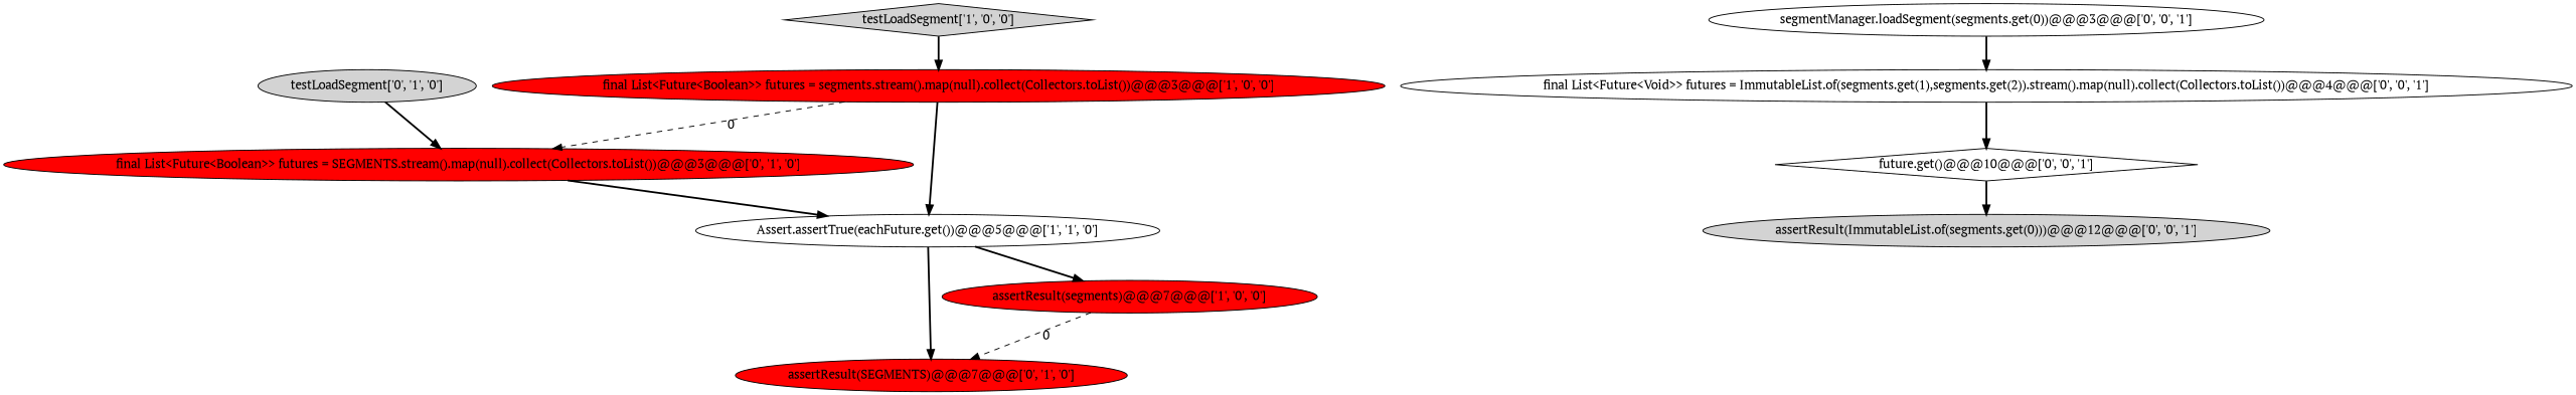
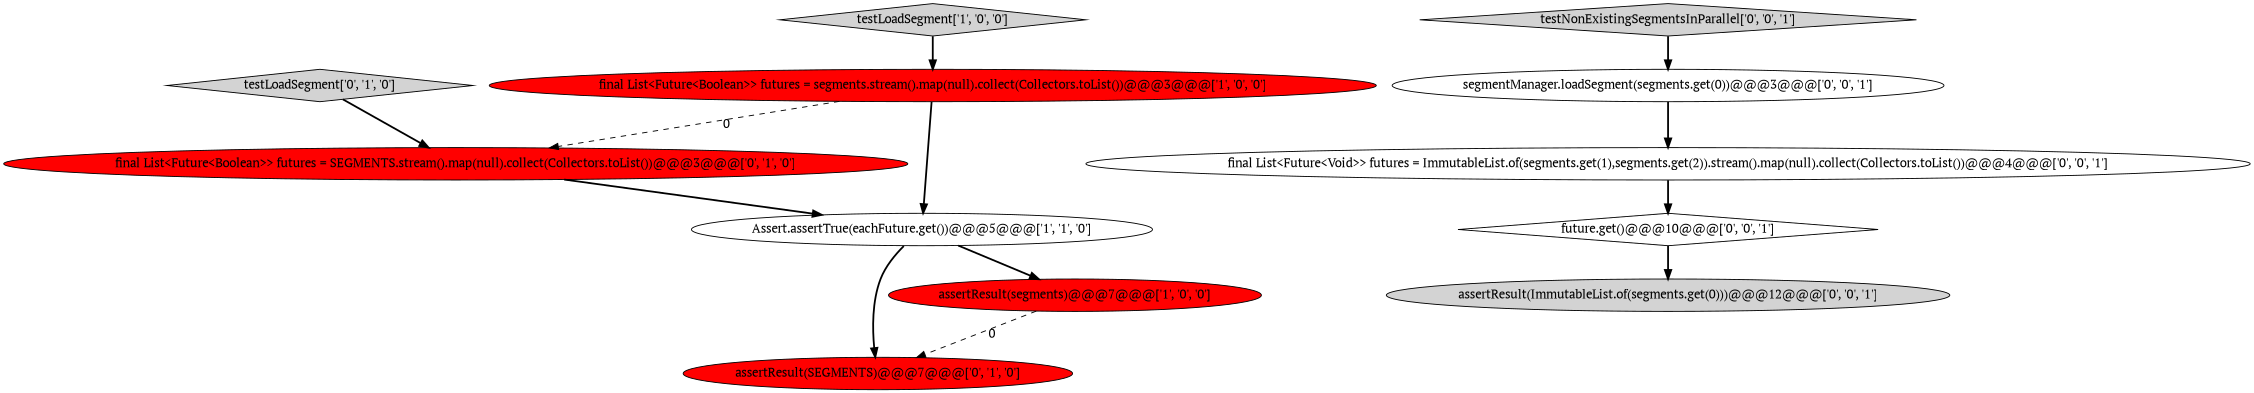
  digraph {
    fontname="PT Serif"
    node [fillcolor=lightgray fontname="PT Serif" shape=ellipse style=filled]
    edge [fontname="PT Serif" style=bold]
-   n1 [label="testLoadSegment['0', '1', '0']"]
+   n1 [label="testLoadSegment['0', '1', '0']" shape=diamond]
    n2 [fillcolor=red label="final List<Future<Boolean>> futures = SEGMENTS.stream().map(null).collect(Collectors.toList())@@@3@@@['0', '1', '0']"]
    n3 [fillcolor=white label="Assert.assertTrue(eachFuture.get())@@@5@@@['1', '1', '0']"]
    n4 [fillcolor=red label="assertResult(SEGMENTS)@@@7@@@['0', '1', '0']"]
    n5 [fillcolor=red label="assertResult(segments)@@@7@@@['1', '0', '0']"]
    n6 [fillcolor=white label="future.get()@@@10@@@['0', '0', '1']" shape=diamond]
    n7 [label="assertResult(ImmutableList.of(segments.get(0)))@@@12@@@['0', '0', '1']"]
    n8 [fillcolor=white label="segmentManager.loadSegment(segments.get(0))@@@3@@@['0', '0', '1']"]
    n9 [fillcolor=white label="final List<Future<Void>> futures = ImmutableList.of(segments.get(1),segments.get(2)).stream().map(null).collect(Collectors.toList())@@@4@@@['0', '0', '1']"]
+   n10 [label="testNonExistingSegmentsInParallel['0', '0', '1']" shape=diamond]
    n11 [label="testLoadSegment['1', '0', '0']" shape=diamond]
    n12 [fillcolor=red label="final List<Future<Boolean>> futures = segments.stream().map(null).collect(Collectors.toList())@@@3@@@['1', '0', '0']"]
    n1 -> n2
    n2 -> n3
    n3 -> n4
    n3 -> n5
    n5 -> n4 [label=0 style=dashed]
    n6 -> n7
    n8 -> n9
    n9 -> n6
+   n10 -> n8
    n11 -> n12
    n12 -> n2 [label=0 style=dashed]
    n12 -> n3
  }
